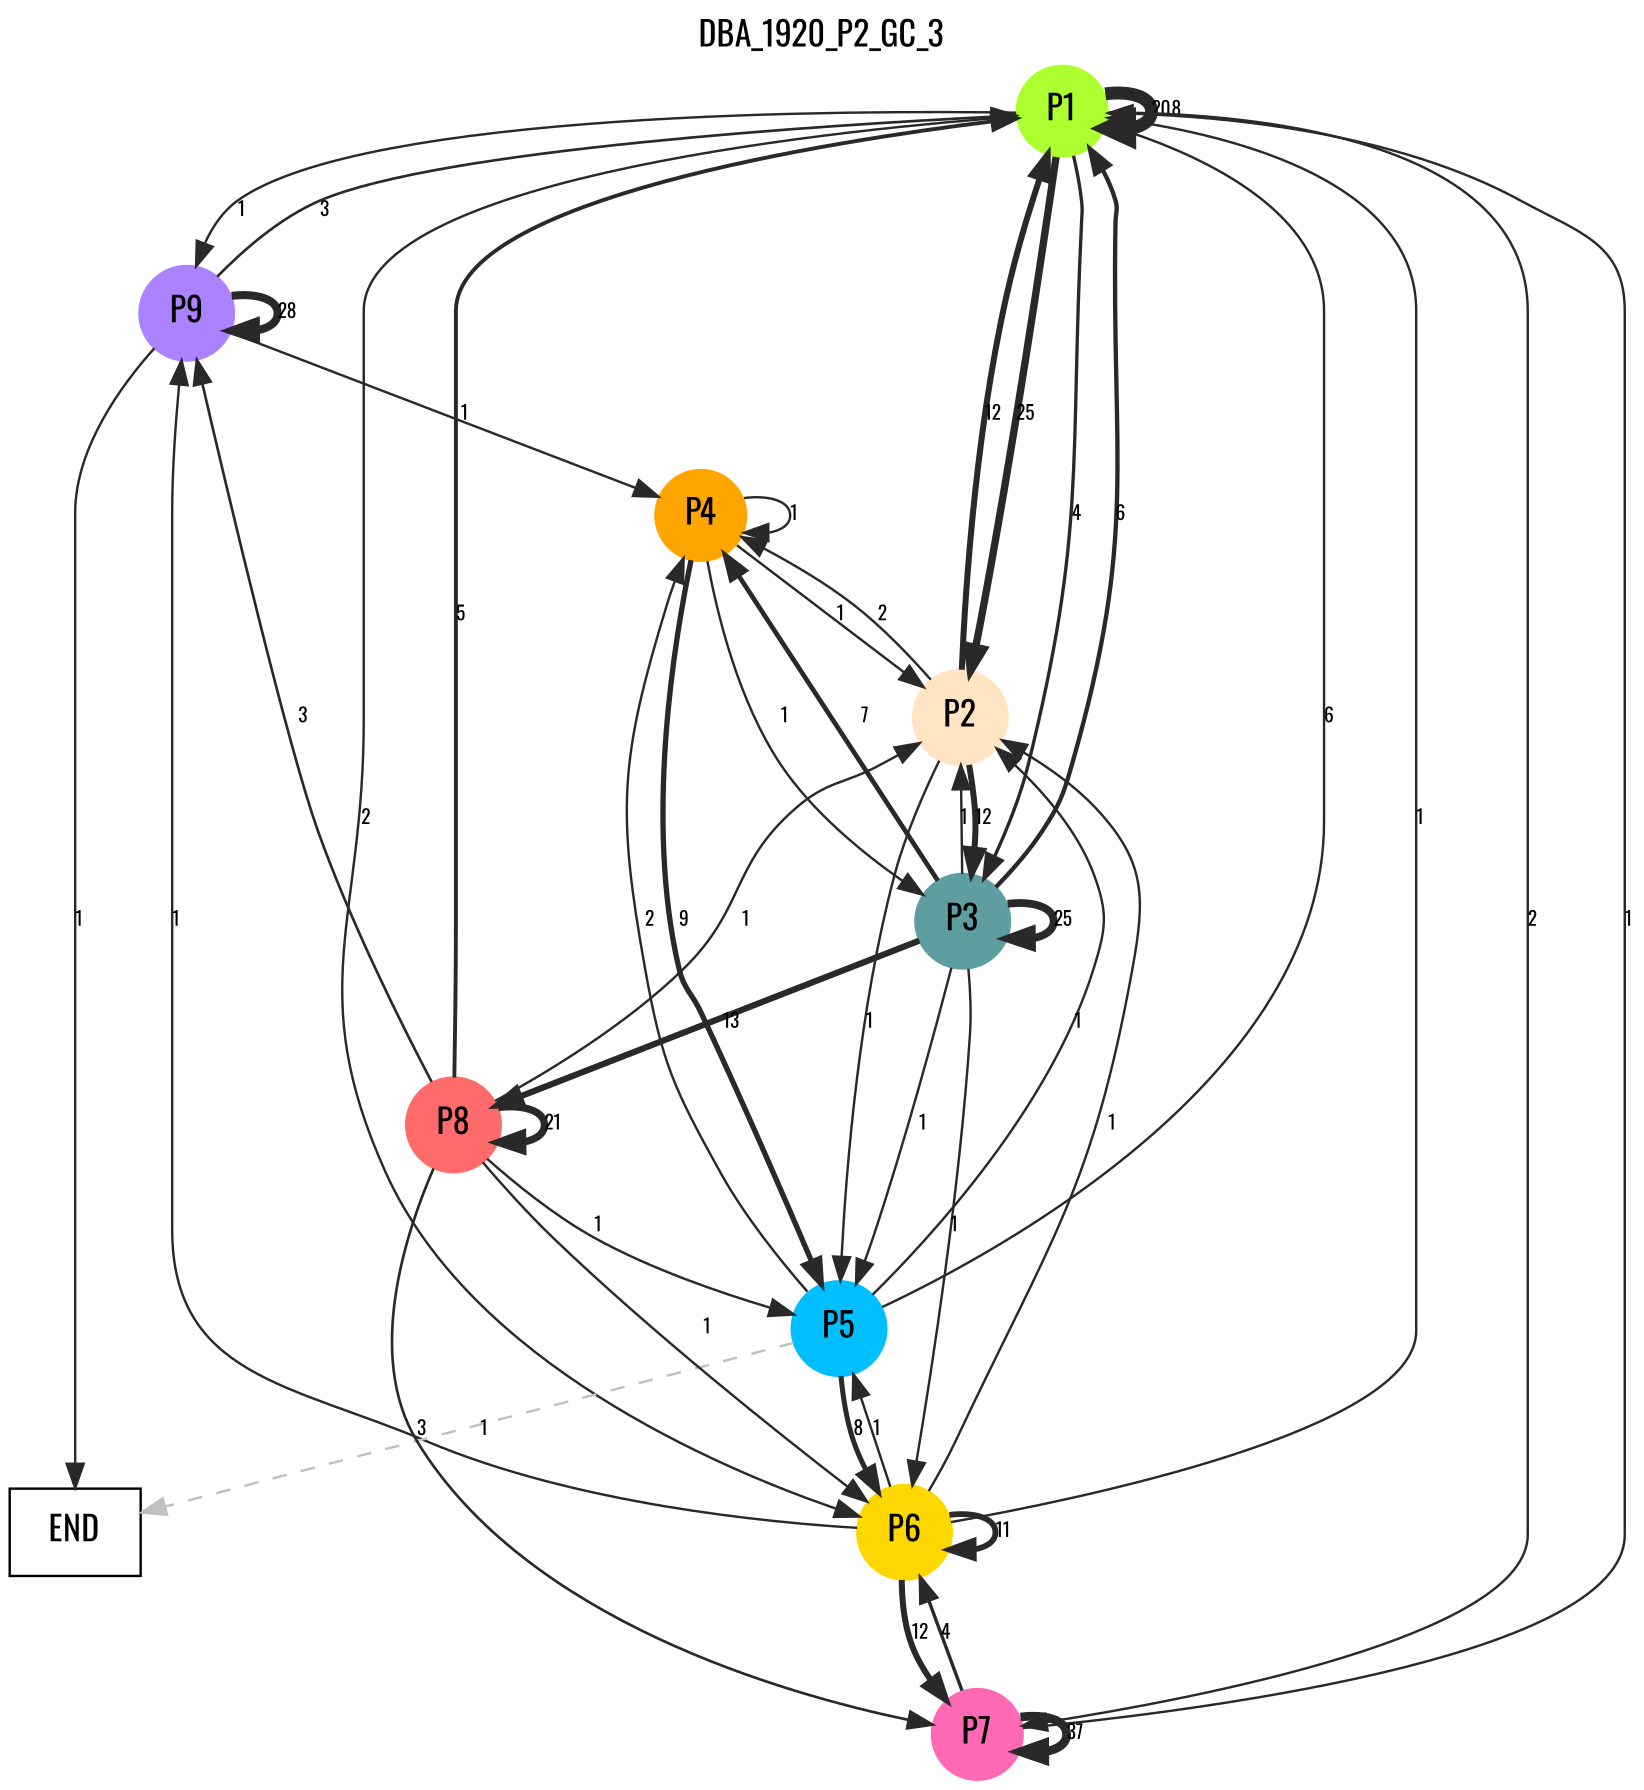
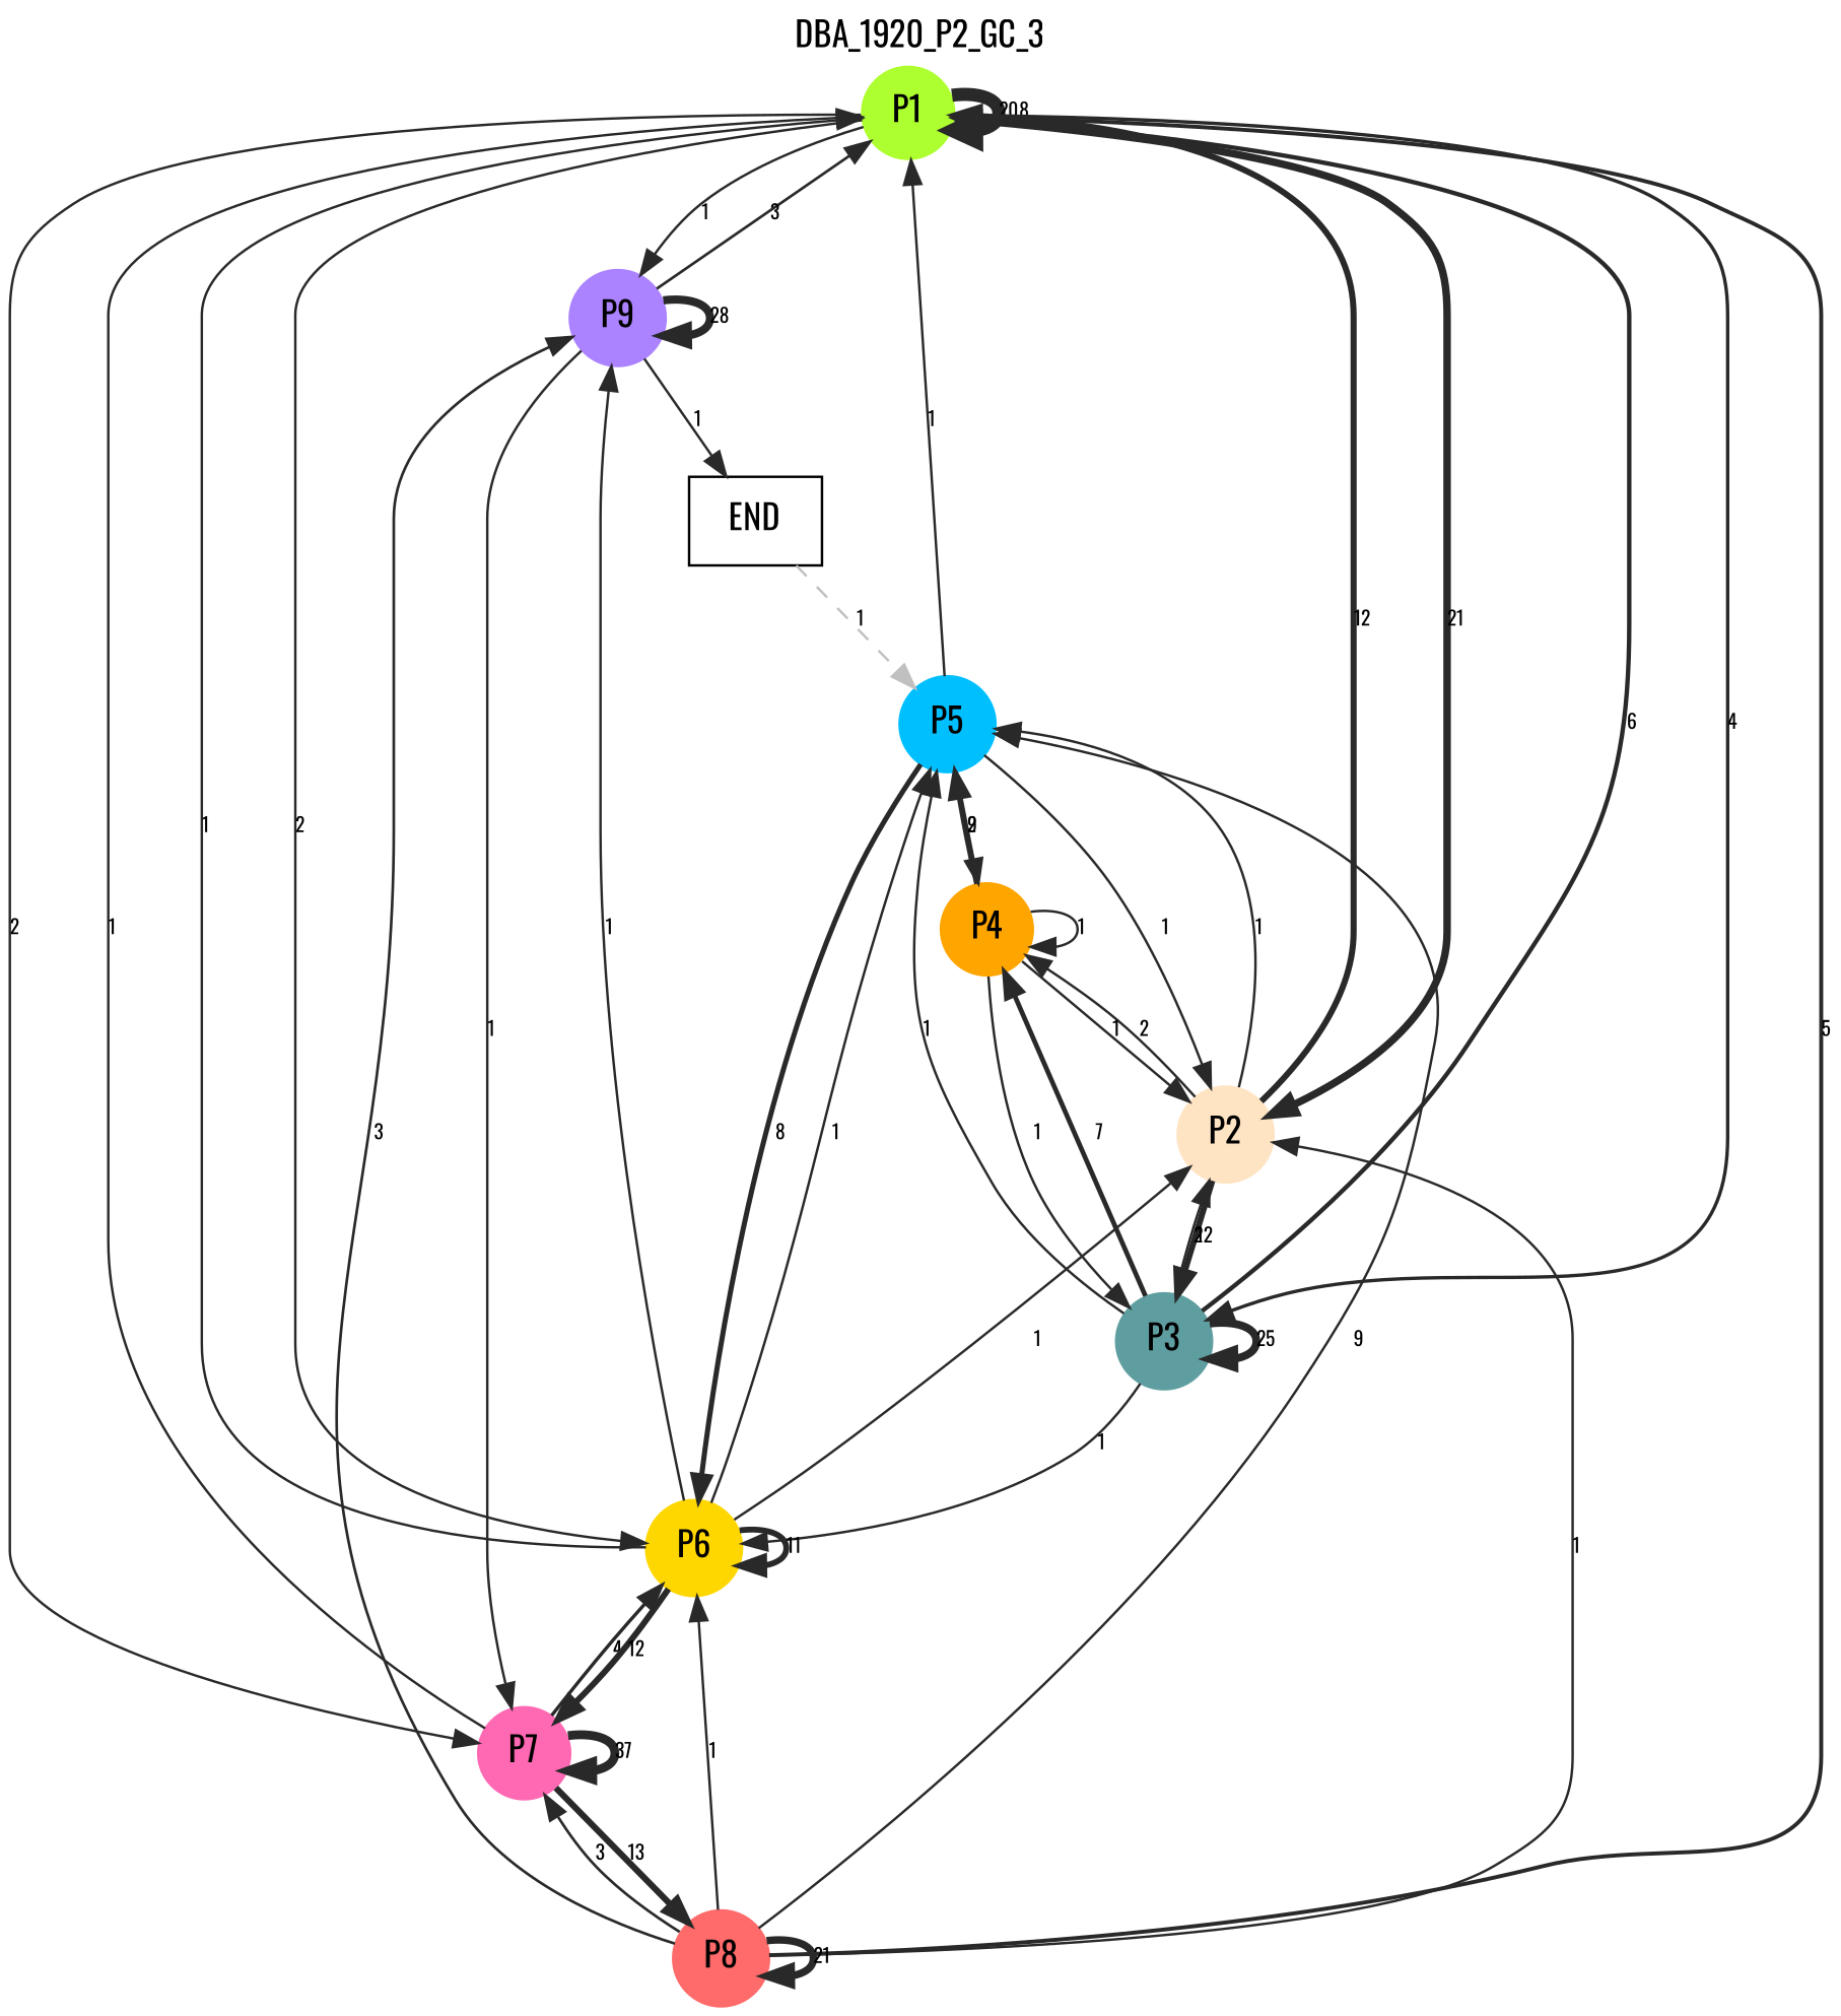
  digraph {
    fontname=Oswald
    label=DBA_1920_P2_GC_3
    labelloc=t
    node [fontname=Oswald shape=circle style=filled]
    edge [color=grey16 fontname=Oswald fontsize=8 labelfloat=false penwidth=1]
    P1 [color=greenyellow]
    P9 [color=mediumpurple1]
    P2 [color=bisque]
    P3 [color=cadetblue]
    P7 [color=hotpink]
    P6 [color=gold]
    END [color=black fillcolor=white shape=box]
    P4 [color=orange]
    P5 [color=deepskyblue]
    P8 [color=indianred1]
    P1 -> P1 [label=208 penwidth=5.33753807970132]
    P1 -> P9 [label=1]
-   P1 -> P2 [label=25 penwidth=3.04452243772342]
+   P1 -> P2 [label=21 penwidth=3.04452243772342]
    P1 -> P3 [label=4 penwidth=1.38629436111989]
    P1 -> P7 [label=2]
    P1 -> P6 [label=2]
    P9 -> P1 [label=3 penwidth=1.09861228866811]
    P9 -> P9 [label=28 penwidth=3.3322045101752]
-   P9 -> P4 [label=1]
+   P9 -> P7 [label=1]
    P9 -> END [label=1]
    P2 -> P1 [label=12 penwidth=2.484906649788]
    P2 -> P3 [label=12 penwidth=2.484906649788]
    P2 -> P4 [label=2]
    P2 -> P5 [label=1]
    P3 -> P1 [label=6 penwidth=1.79175946922805]
-   P3 -> P2 [label=1]
+   P3 -> P2 [label=2]
    P3 -> P3 [label=25 penwidth=3.2188758248682]
    P3 -> P6 [label=1]
    P3 -> P4 [label=7 penwidth=1.94591014905531]
    P3 -> P5 [label=1]
    P7 -> P1 [label=1]
    P7 -> P7 [label=37 penwidth=3.61091791264422]
    P7 -> P6 [label=4 penwidth=1.38629436111989]
-   P3 -> P8 [label=13 penwidth=2.56494935746154]
+   P7 -> P8 [label=13 penwidth=2.56494935746154]
    P6 -> P1 [label=1]
    P6 -> P9 [label=1]
    P6 -> P2 [label=1]
    P6 -> P7 [label=12 penwidth=2.484906649788]
    P6 -> P6 [label=11 penwidth=2.39789527279837]
    P6 -> P5 [label=1]
    P4 -> P2 [label=1]
    P4 -> P3 [label=1]
    P4 -> P4 [label=1]
    P4 -> P5 [label=9 penwidth=2.19722457733622]
-   P5 -> P1 [label=6]
+   P5 -> P1 [label=1]
    P5 -> P2 [label=1]
    P5 -> P6 [label=8 penwidth=2.07944154167984]
-   P5 -> END [color=grey label=1 style=dashed penwidth=""]
+   END -> P5 [color=grey label=1 style=dashed penwidth=""]
    P5 -> P4 [label=2]
    P8 -> P1 [label=5 penwidth=1.6094379124341]
    P8 -> P9 [label=3 penwidth=1.09861228866811]
    P8 -> P2 [label=1]
    P8 -> P7 [label=3 penwidth=1.09861228866811]
    P8 -> P6 [label=1]
-   P8 -> P5 [label=1]
+   P8 -> P5 [label=9]
    P8 -> P8 [label=21 penwidth=3.04452243772342]
  }
